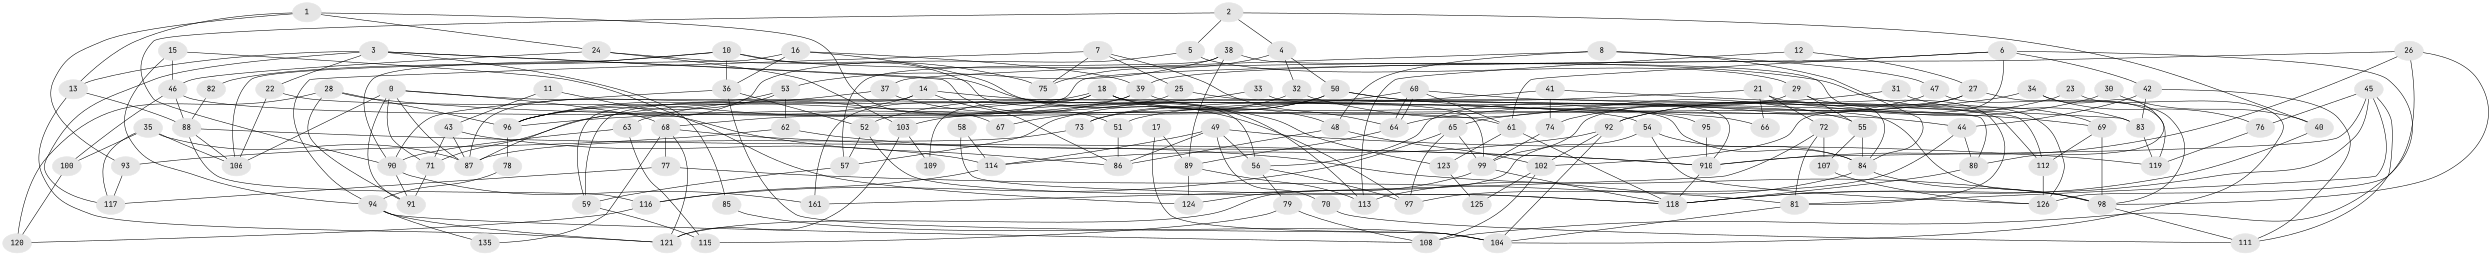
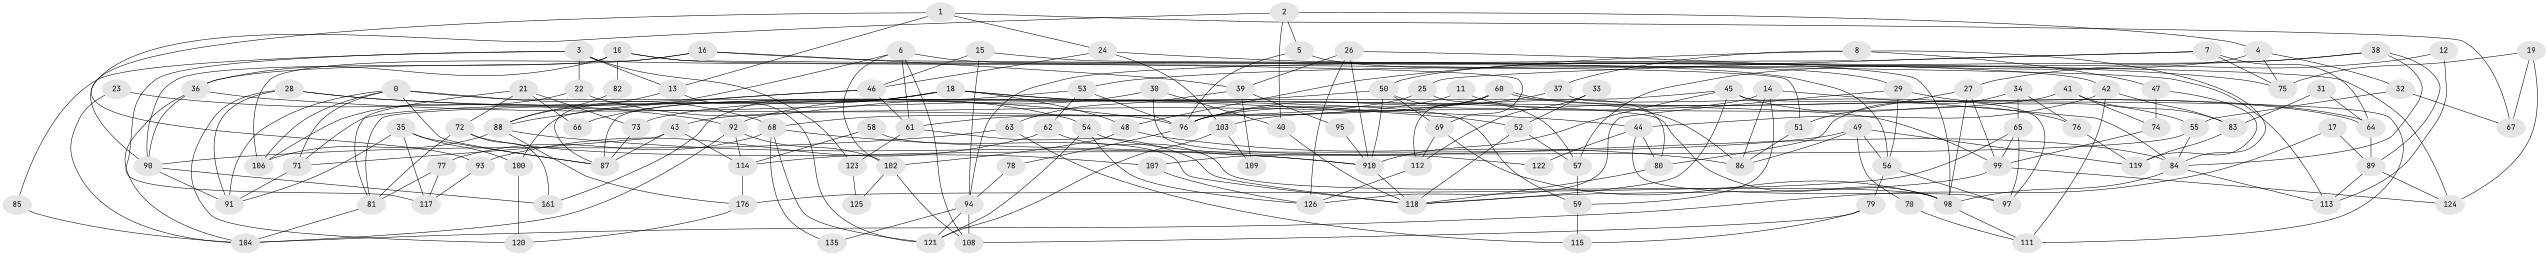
  graph {
    fontname="JetBrains Mono"
    node [color=gray90 fontname="JetBrains Mono" style=filled]
    edge [fontname="JetBrains Mono"]
    1
    13
    24
    67
    93
    88
    121
    75
    46
    103
    117
    2
    4
    5
    40
    90
    32
    50
    29
    96
    118
    91
    n23 [label=161]
    3
    22
    51
    85
    123
    106
    54
    86
    104
    125
    55
    69
    73
    n37 [label=910]
    57
    56
    126
    78
    6
    42
    61
    87
    102
    108
    44
    83
    111
    7
    25
    64
    94
    68
    80
    89
    n58 [label=135]
    8
    37
    47
    48
    84
    97
    74
    119
    98
    113
    n69 [label=0]
    71
    77
    10
    36
    82
    52
    79
    112
    11
    43
    114
    12
    27
    99
-   116
+   116 [label=176]
    14
    59
    115
    15
    124
    100
    16
    39
    63
    95
    109
    17
    18
    66
+   19
    45
    81
    76
    21
    72
    107
    23
    92
    26
    28
    120
+   122
    30
    31
    33
    34
    65
    35
    38
    53
    62
    41
    49
    70
    58
    60
    1 -- 13
    1 -- 24
    1 -- 67
    1 -- 93
    13 -- 88
    13 -- 121
    24 -- 75
    24 -- 46
    24 -- 103
    93 -- 117
    88 -- 106
    88 -- n37
    88 -- 116
    46 -- 88
    46 -- 61
    46 -- 100
    103 -- 121
    103 -- 109
    2 -- 4
    2 -- 5
    2 -- 40
    2 -- 90
    4 -- 75
    4 -- 32
    4 -- 50
    5 -- 29
    5 -- 96
    40 -- 118
    90 -- 91
    90 -- n23
    32 -- 67
    32 -- 55
    50 -- 69
    50 -- 73
    50 -- n37
    50 -- 57
    29 -- 55
    29 -- 56
    29 -- 126
    96 -- 78
    3 -- 13
    3 -- 117
    3 -- 22
    3 -- 51
    3 -- 85
    3 -- 123
    22 -- 106
    22 -- 54
    51 -- 86
    85 -- 104
    123 -- 125
    54 -- 121
    54 -- 126
    54 -- 84
    55 -- 84
    55 -- 107
    69 -- 98
    69 -- 112
    73 -- 87
    n37 -- 118
    57 -- 59
    56 -- 97
    56 -- 79
    78 -- 94
    6 -- 42
    6 -- 61
    6 -- 87
    6 -- 102
    6 -- 108
    42 -- 44
    42 -- 83
    42 -- 111
    61 -- 118
    61 -- 123
    102 -- 125
    102 -- 108
    44 -- 80
    44 -- 97
+   44 -- 122
    83 -- 119
    7 -- 75
    7 -- 25
    7 -- 64
    7 -- 94
    25 -- 68
    25 -- 80
    64 -- 89
    94 -- 121
    94 -- 108
    94 -- n58
    68 -- 121
    68 -- n37
    68 -- n58
    68 -- 77
    80 -- 118
    89 -- 113
    89 -- 124
    8 -- 37
    8 -- 47
    8 -- 48
    8 -- 84
    37 -- 96
    37 -- 97
    47 -- 74
    47 -- 119
    48 -- 86
    48 -- 102
    84 -- 98
    84 -- 113
    74 -- 99
    98 -- 111
    n69 -- 91
    n69 -- 106
    n69 -- 87
    n69 -- 68
    n69 -- 98
    n69 -- 71
    71 -- 91
    77 -- 117
    77 -- 81
    10 -- 90
    10 -- 69
    10 -- 56
    10 -- 36
    10 -- 82
    36 -- 90
    36 -- 104
    36 -- 52
    82 -- 88
    52 -- 118
    52 -- 57
    79 -- 108
    79 -- 115
    112 -- 126
    11 -- 86
    11 -- 43
    43 -- 87
    43 -- 71
    43 -- 114
    114 -- 116
    12 -- 113
    12 -- 27
    27 -- 51
    27 -- 98
    27 -- 99
    99 -- 118
    99 -- 124
    116 -- 120
    14 -- 96
    14 -- 86
    14 -- 84
    14 -- 59
    59 -- 115
    15 -- 46
    15 -- 94
    15 -- 124
    100 -- 120
    16 -- 106
    16 -- 113
    16 -- 36
    16 -- 39
    39 -- 63
    39 -- 95
    39 -- 109
    63 -- 90
    63 -- 115
    95 -- n37
    17 -- 104
    17 -- 89
    18 -- n23
    18 -- 48
    18 -- 71
    18 -- 99
    18 -- 59
    18 -- 66
+   19 -- 67
+   19 -- 75
+   19 -- 124
    45 -- 118
    45 -- n37
    45 -- 111
    45 -- 81
    45 -- 76
    81 -- 104
    76 -- 119
    21 -- 73
    21 -- 66
    21 -- 81
    21 -- 72
    72 -- n23
    72 -- 81
    72 -- 107
    107 -- 126
    23 -- 104
    23 -- 92
    92 -- 104
    92 -- 102
    92 -- 114
    26 -- n37
    26 -- 126
    26 -- 98
    26 -- 39
    28 -- 96
    28 -- 91
    28 -- 44
    28 -- 120
    30 -- 40
    30 -- 92
+   30 -- 122
    31 -- 83
    31 -- 64
    33 -- 52
    33 -- 112
    34 -- 80
    34 -- 76
    34 -- 65
    65 -- 97
    65 -- 99
    65 -- 116
    35 -- 117
-   35 -- 106
+   35 -- 91
    35 -- 87
    35 -- 100
    38 -- 57
    38 -- 89
    38 -- 84
    38 -- 53
    53 -- 96
    53 -- 87
    53 -- 62
    62 -- 93
    62 -- 98
    41 -- 103
    41 -- 83
    41 -- 74
    49 -- 86
    49 -- 56
    49 -- 119
    49 -- 114
    49 -- 70
    70 -- 111
    58 -- 118
    58 -- 114
    60 -- 96
    60 -- 61
    60 -- 64
    60 -- 64
    60 -- 112
  }
